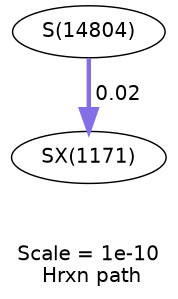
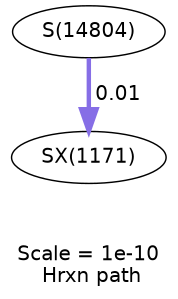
  digraph {
    fontname=Helvetica
    label="Scale = 1e-10\l Hrxn path"
    node [fontname=Helvetica]
    n1 [label="S(14804)"]
    n2 [label="SX(1171)"]
-   n1 -> n2 [arrowsize=1.52 color="0.7, 0.52, 0.9" fontname=Helvetica label=" 0.02" style="setlinewidth(3.05)"]
+   n1 -> n2 [arrowsize=1.52 color="0.7, 0.52, 0.9" fontname=Helvetica label=" 0.01" style="setlinewidth(3.05)"]
  }
